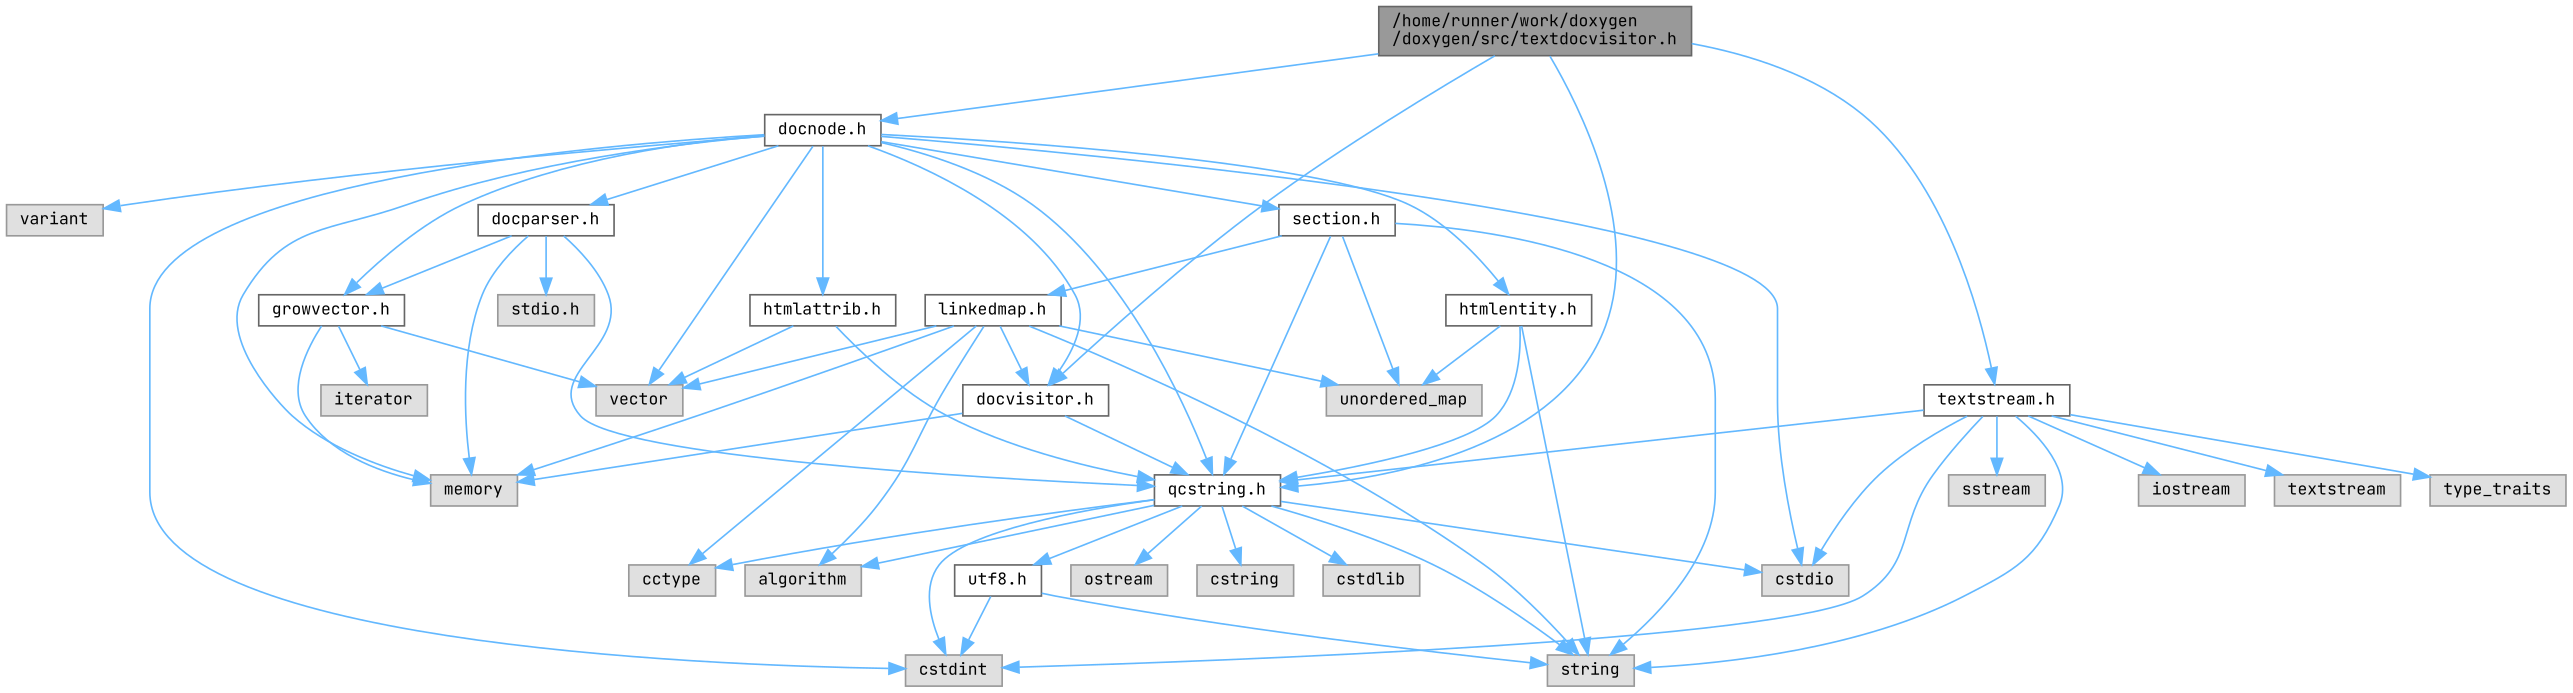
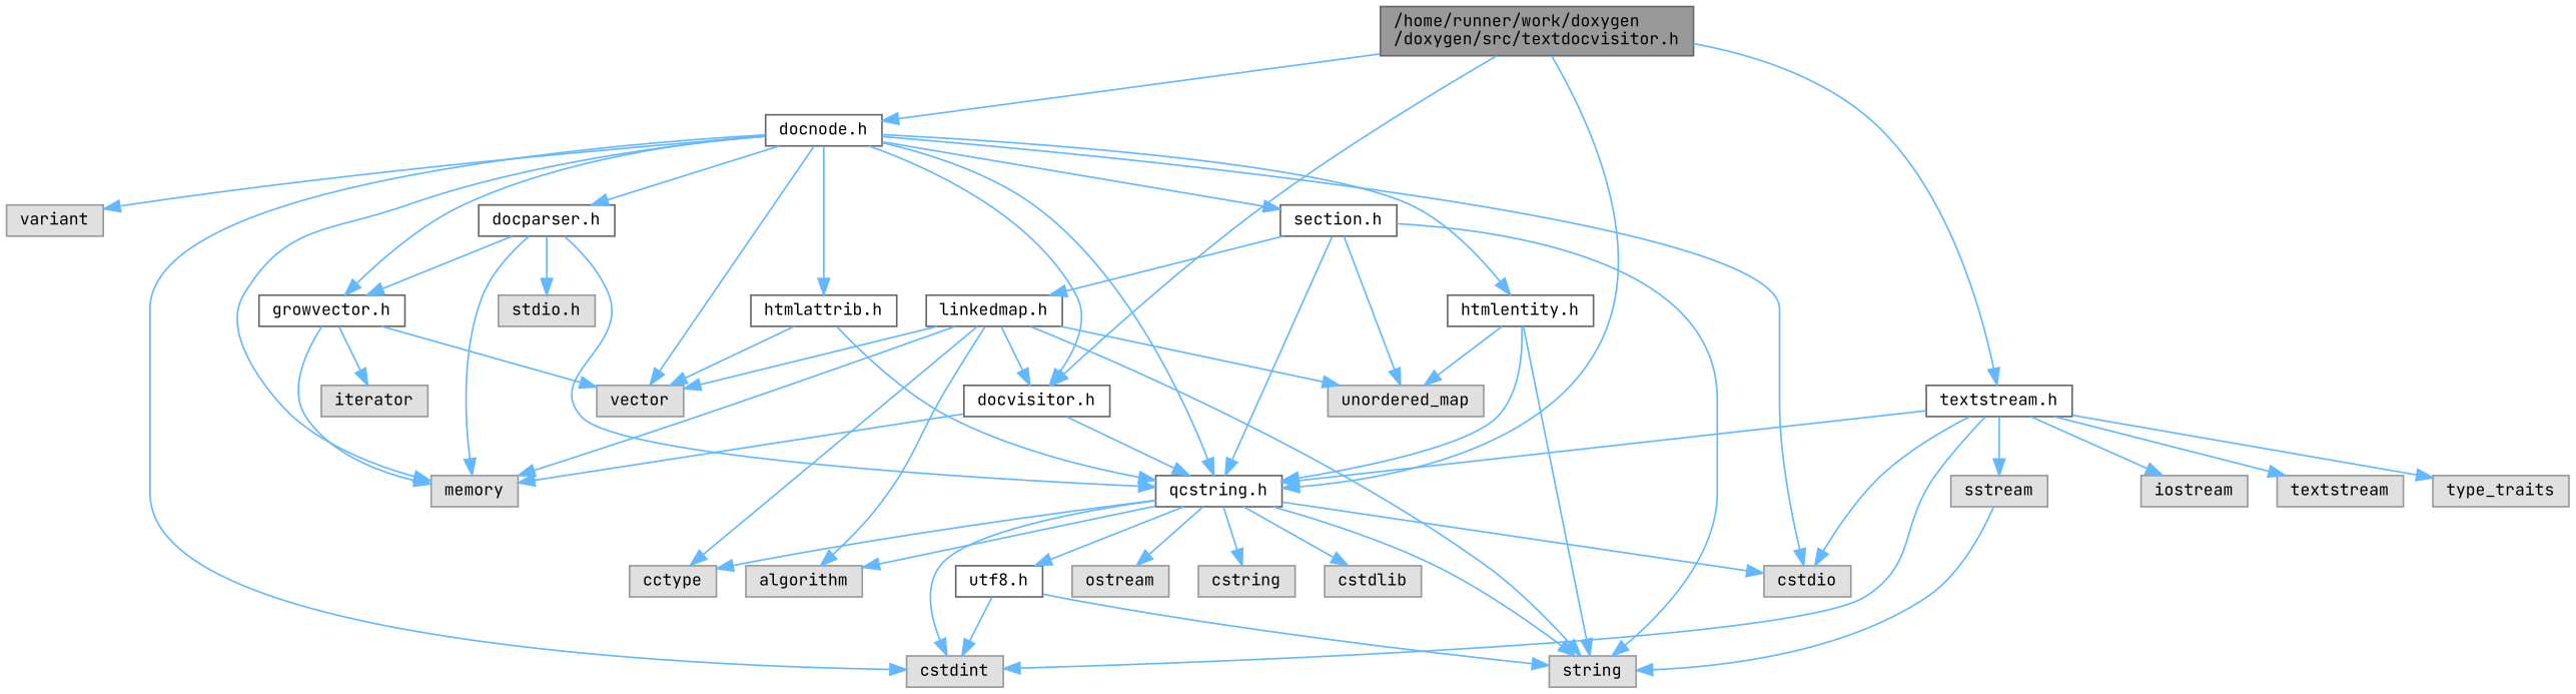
  digraph {
    fontname="JetBrains Mono"
    node [color=grey60 fillcolor="#E0E0E0" fontname="JetBrains Mono" fontsize=10 shape=box style=filled]
    edge [color=steelblue1 fontname="JetBrains Mono" fontsize=10 labelfontname=Helvetica labelfontsize=10 style=solid]
    n1 [color=gray40 fillcolor=grey60 fontcolor=black height=0.2 label="/home/runner/work/doxygen\l/doxygen/src/textdocvisitor.h" width=0.4]
    n2 [color=grey40 fillcolor=white height=0.2 label="qcstring.h" width=0.4]
    n3 [color=grey40 fillcolor=white height=0.2 label="docvisitor.h" width=0.4]
    n4 [color=grey40 fillcolor=white height=0.2 label="docnode.h" width=0.4]
    n5 [color=grey40 fillcolor=white height=0.2 label="textstream.h" width=0.4]
    n6 [height=0.2 label=string width=0.4]
    n7 [height=0.2 label=algorithm width=0.4]
    n8 [height=0.2 label=cctype width=0.4]
    n9 [height=0.2 label=cstring width=0.4]
    n10 [height=0.2 label=cstdio width=0.4]
    n11 [height=0.2 label=cstdlib width=0.4]
    n12 [height=0.2 label=cstdint width=0.4]
    n13 [height=0.2 label=ostream width=0.4]
    n14 [color=grey40 fillcolor=white height=0.2 label="utf8.h" width=0.4]
    n15 [height=0.2 label=memory width=0.4]
    n16 [height=0.2 label=vector width=0.4]
    n17 [height=0.2 label=variant width=0.4]
    n18 [color=grey40 fillcolor=white height=0.2 label="docparser.h" width=0.4]
    n19 [color=grey40 fillcolor=white height=0.2 label="growvector.h" width=0.4]
    n20 [color=grey40 fillcolor=white height=0.2 label="htmlattrib.h" width=0.4]
    n21 [color=grey40 fillcolor=white height=0.2 label="htmlentity.h" width=0.4]
    n22 [color=grey40 fillcolor=white height=0.2 label="section.h" width=0.4]
    n23 [height=0.2 label=iostream width=0.4]
    n24 [height=0.2 label=sstream width=0.4]
    n25 [height=0.2 label=textstream width=0.4]
    n26 [height=0.2 label=type_traits width=0.4]
    n27 [height=0.2 label="stdio.h" width=0.4]
    n28 [height=0.2 label=iterator width=0.4]
    n29 [height=0.2 label=unordered_map width=0.4]
    n30 [color=grey40 fillcolor=white height=0.2 label="linkedmap.h" width=0.4]
    n1 -> n2
    n1 -> n3
    n1 -> n4
    n1 -> n5
    n2 -> n6
    n2 -> n7
    n2 -> n8
    n2 -> n9
    n2 -> n10
    n2 -> n11
    n2 -> n12
    n2 -> n13
    n2 -> n14
    n3 -> n2
    n3 -> n15
    n4 -> n2
    n4 -> n3
    n4 -> n10
    n4 -> n12
    n4 -> n15
    n4 -> n16
    n4 -> n17
    n4 -> n18
    n4 -> n19
    n4 -> n20
    n4 -> n21
    n4 -> n22
    n5 -> n2
-   n5 -> n6
+   n24 -> n6
    n5 -> n10
    n5 -> n12
    n5 -> n23
    n5 -> n24
    n5 -> n25
    n5 -> n26
    n14 -> n6
    n14 -> n12
    n18 -> n2
    n18 -> n15
    n18 -> n19
    n18 -> n27
    n19 -> n15
    n19 -> n16
    n19 -> n28
    n20 -> n2
    n20 -> n16
    n21 -> n2
    n21 -> n6
    n21 -> n29
    n22 -> n2
    n22 -> n6
    n22 -> n29
    n22 -> n30
    n30 -> n3
    n30 -> n6
    n30 -> n7
    n30 -> n8
    n30 -> n15
    n30 -> n16
    n30 -> n29
  }
